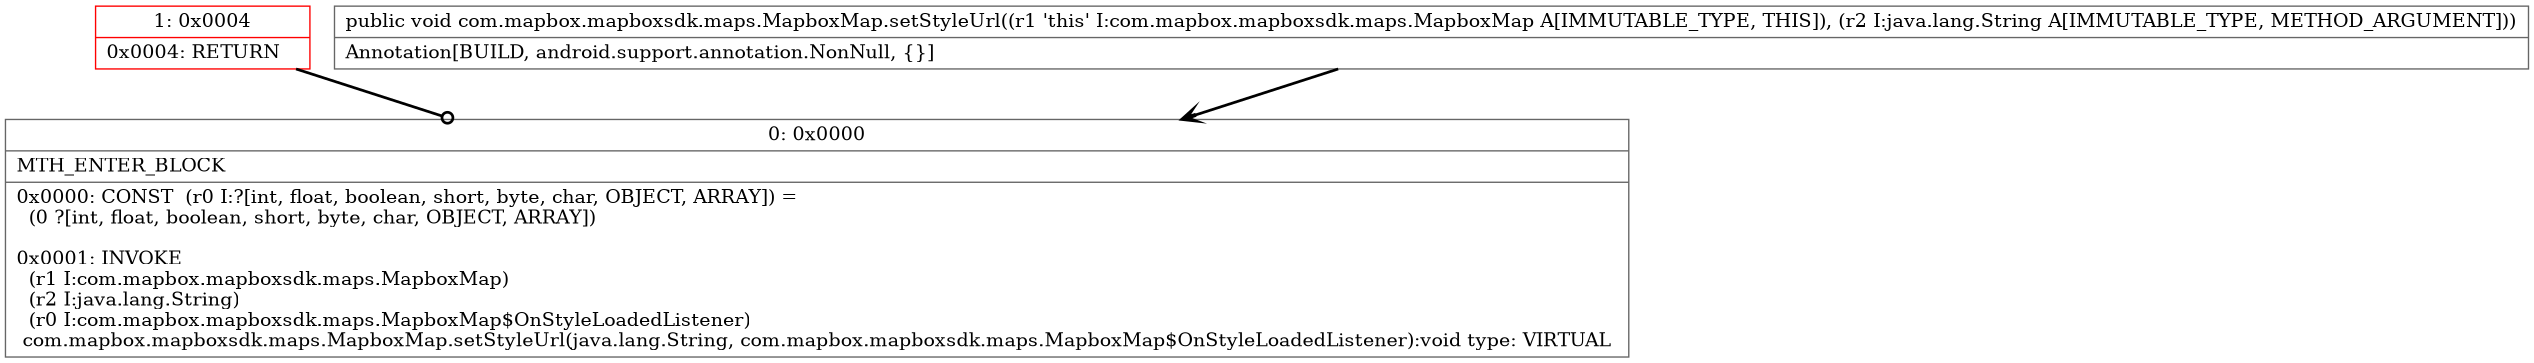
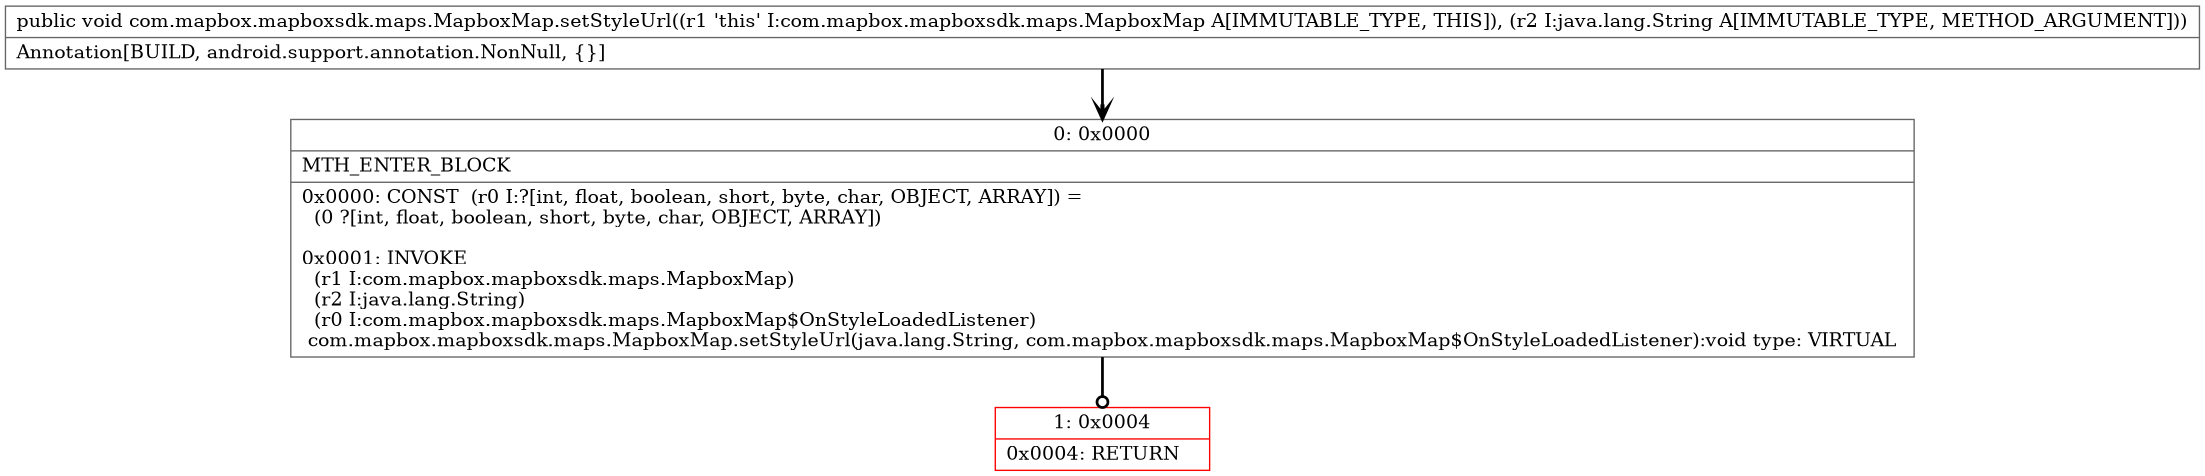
  digraph {
    node [shape=record color=gray40]
    edge [style=bold]
    n1 [label="{0\:\ 0x0000|MTH_ENTER_BLOCK\l|0x0000: CONST  (r0 I:?[int, float, boolean, short, byte, char, OBJECT, ARRAY]) = \l  (0 ?[int, float, boolean, short, byte, char, OBJECT, ARRAY])\l \l0x0001: INVOKE  \l  (r1 I:com.mapbox.mapboxsdk.maps.MapboxMap)\l  (r2 I:java.lang.String)\l  (r0 I:com.mapbox.mapboxsdk.maps.MapboxMap$OnStyleLoadedListener)\l com.mapbox.mapboxsdk.maps.MapboxMap.setStyleUrl(java.lang.String, com.mapbox.mapboxsdk.maps.MapboxMap$OnStyleLoadedListener):void type: VIRTUAL \l}"]
    n2 [label="{1\:\ 0x0004|0x0004: RETURN   \l}" color=red]
    n3 [label="{public void com.mapbox.mapboxsdk.maps.MapboxMap.setStyleUrl((r1 'this' I:com.mapbox.mapboxsdk.maps.MapboxMap A[IMMUTABLE_TYPE, THIS]), (r2 I:java.lang.String A[IMMUTABLE_TYPE, METHOD_ARGUMENT]))  | Annotation[BUILD, android.support.annotation.NonNull, \{\}]\l}"]
-   n2 -> n1 [arrowhead=odot]
+   n1 -> n2 [arrowhead=odot]
    n3 -> n1 [arrowhead=vee]
  }
